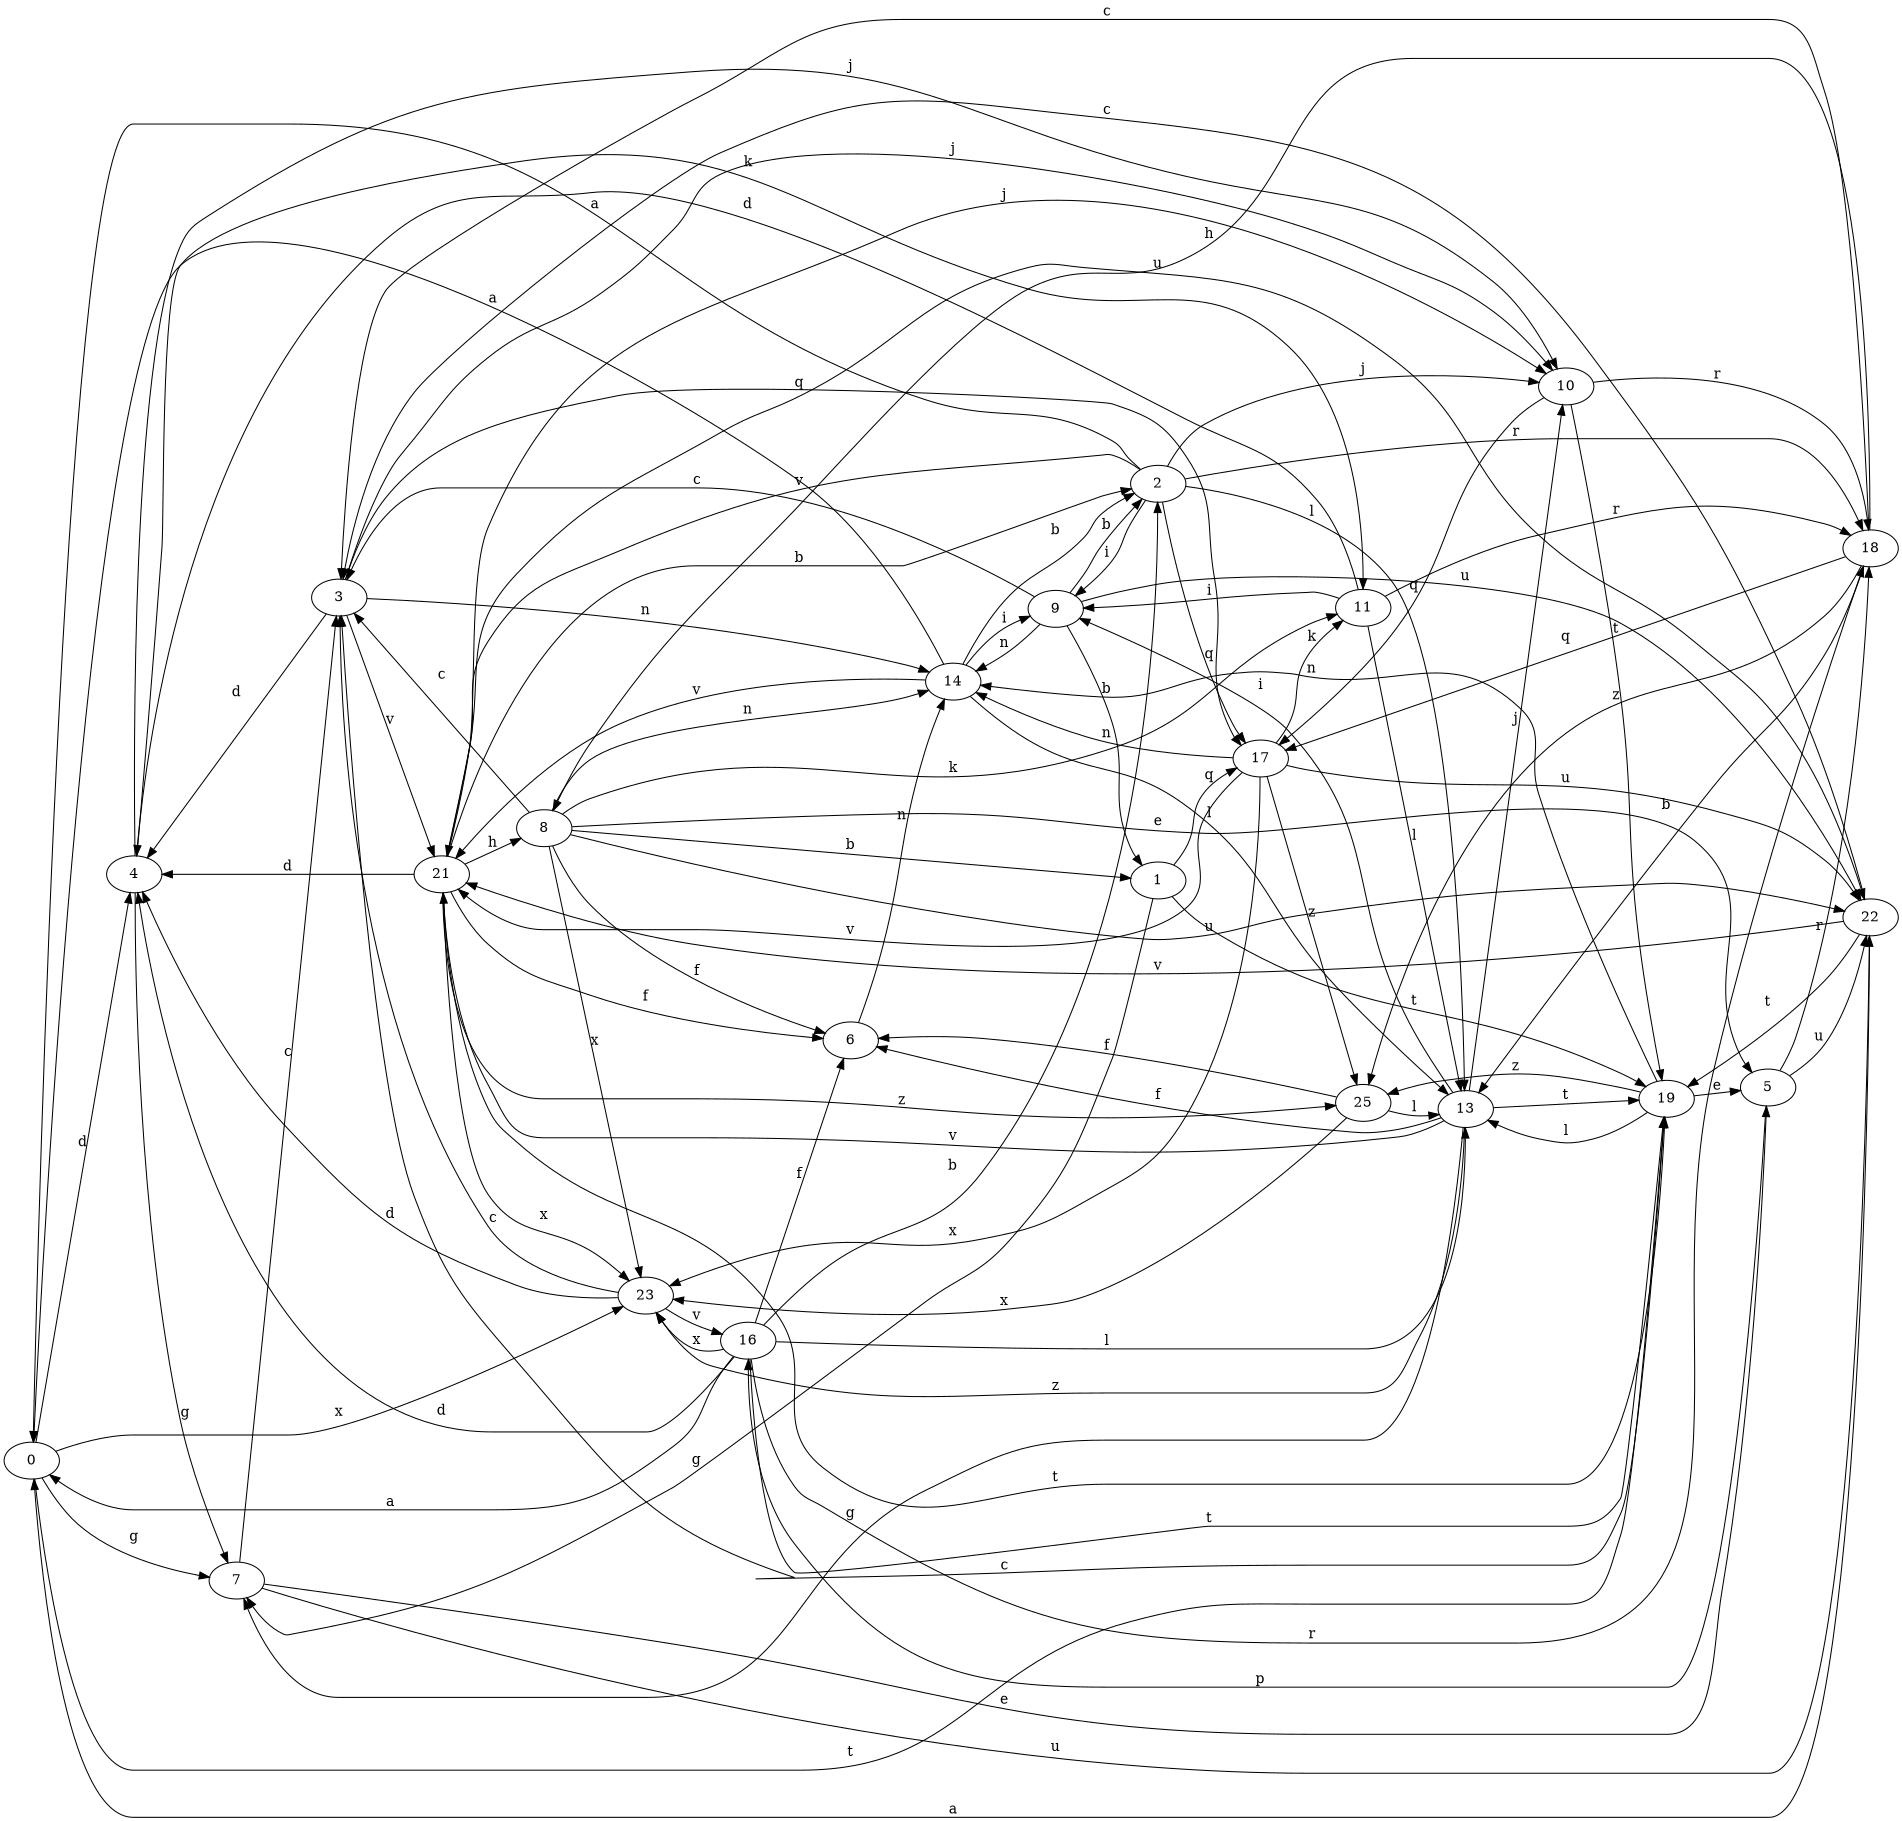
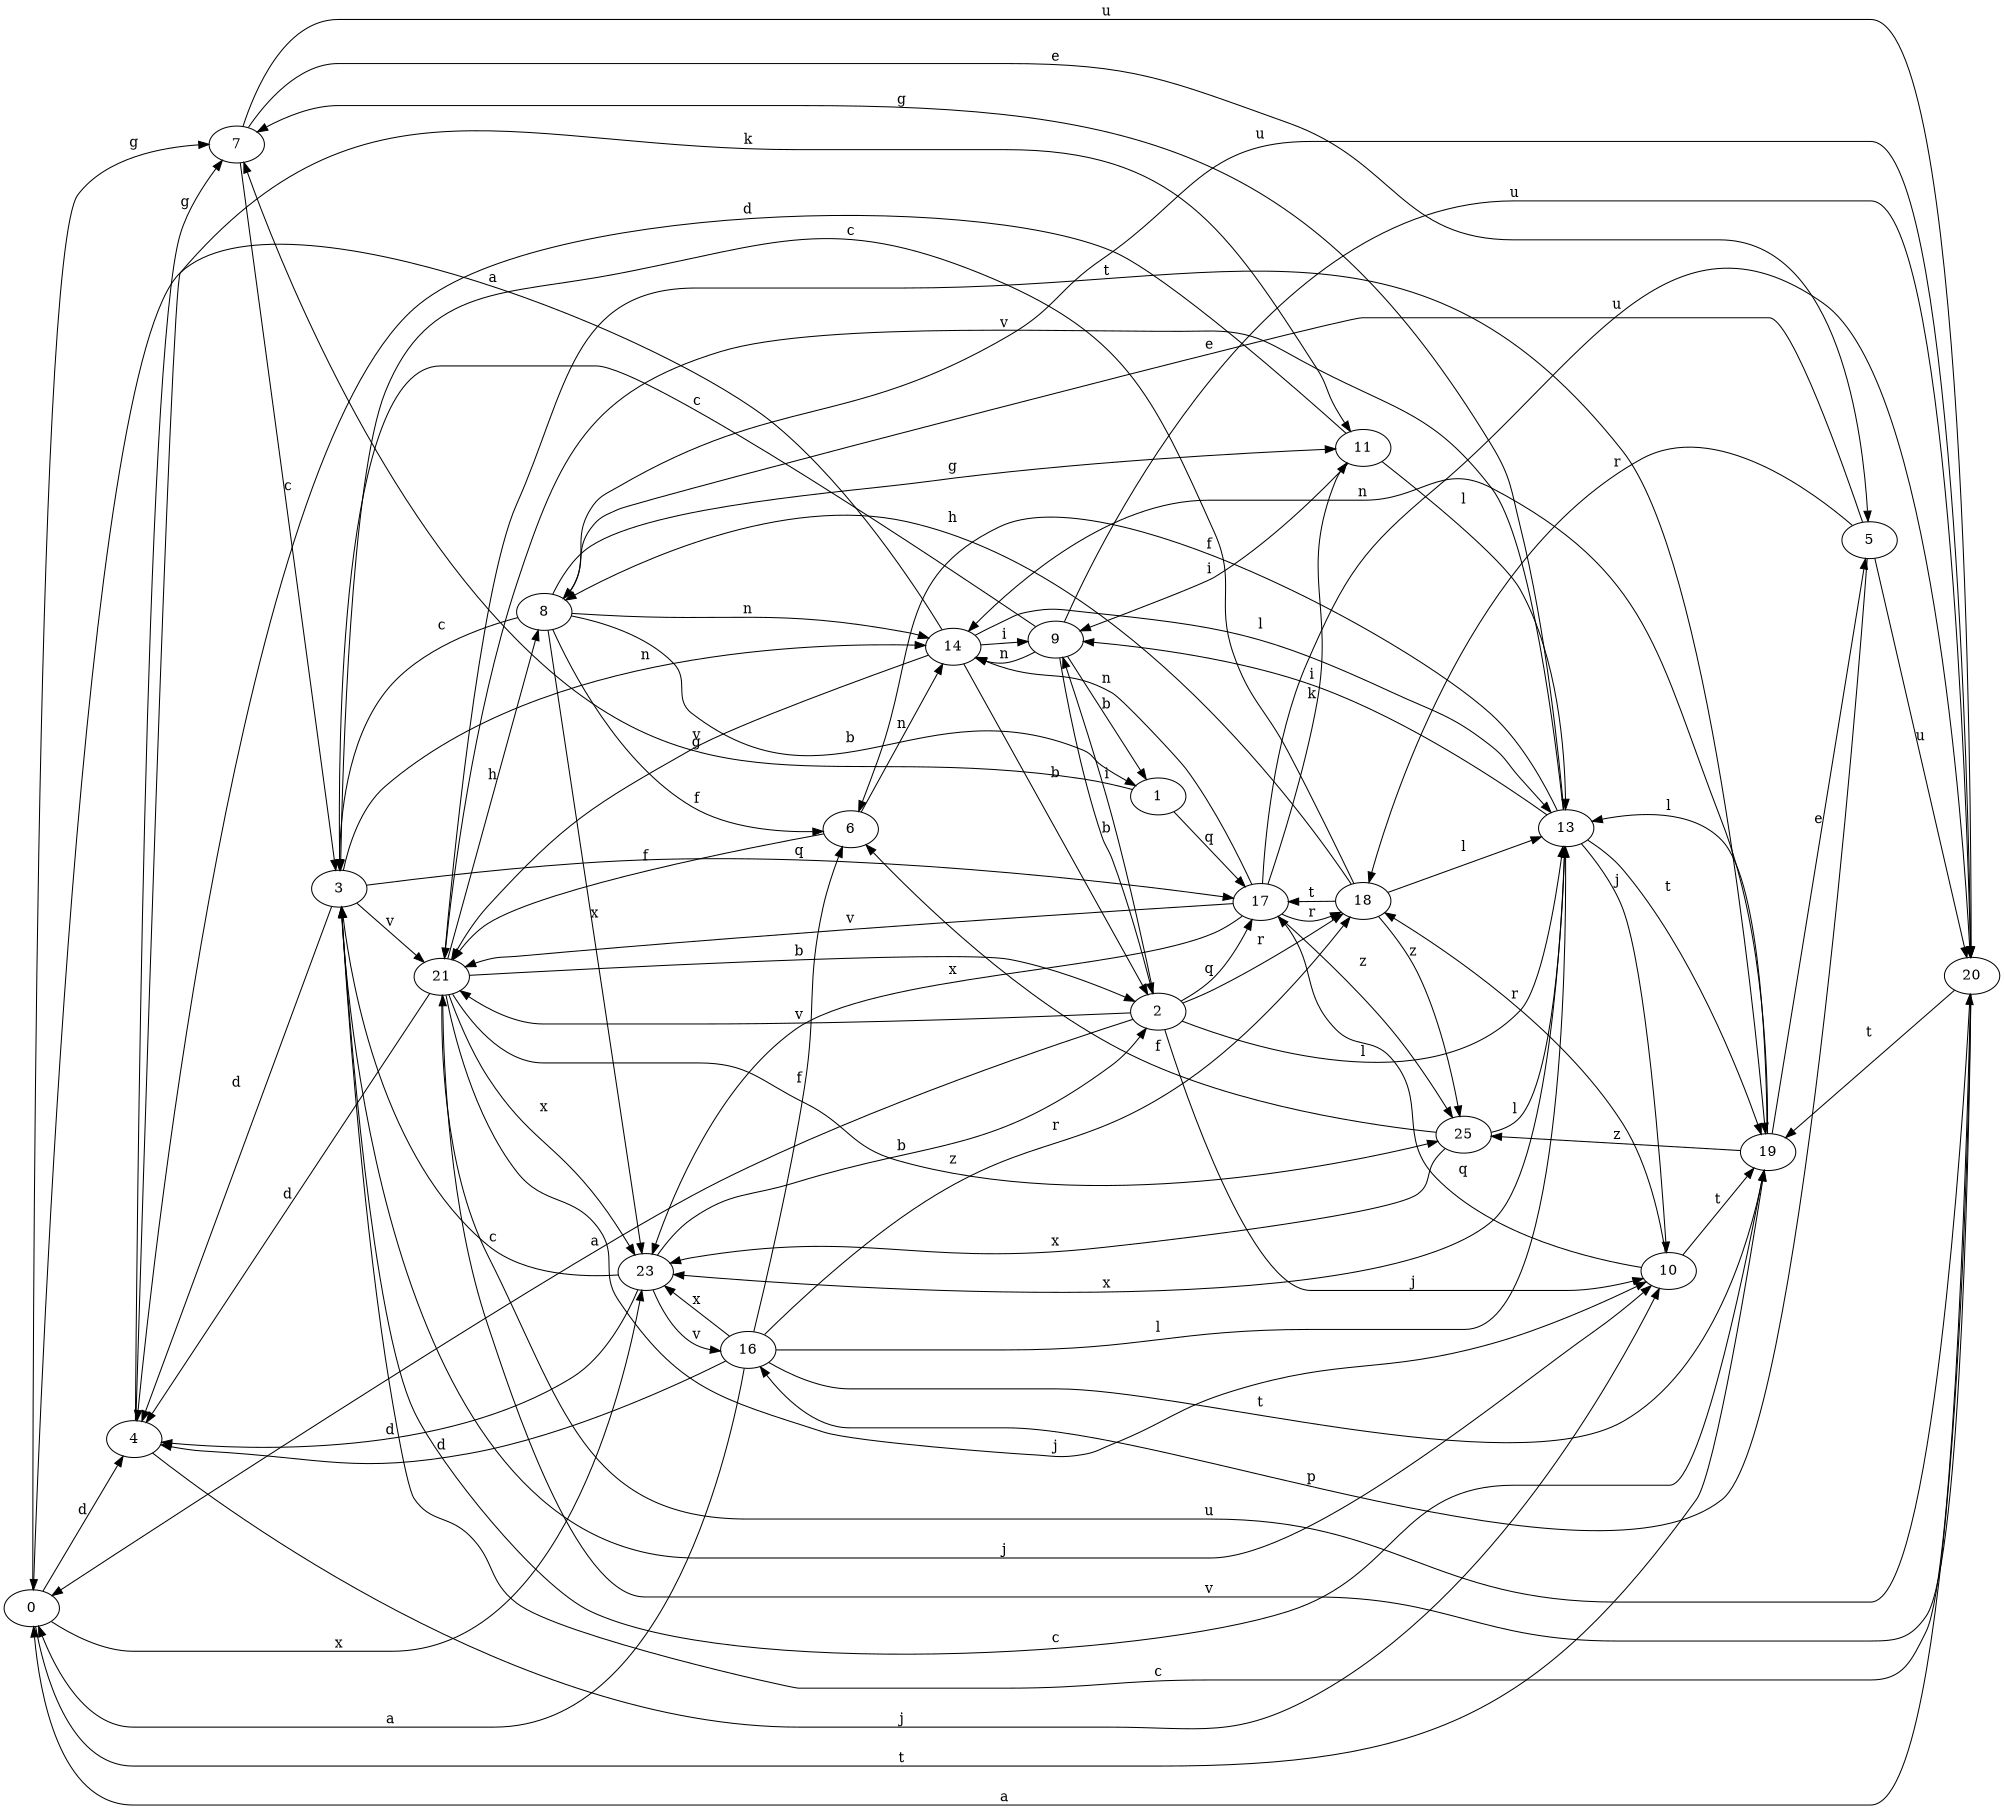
  strict digraph {
    rankdir=LR
    0
    4
    7
    19
    23
    10
    11
    3
    5
-   20 [label=22]
+   20
    13
    14
    25
    2
    16
    1
    17
    18
    21
    9
    6
    8
    0 -> 4 [label=d]
    0 -> 7 [label=g]
    0 -> 19 [label=t]
    0 -> 23 [label=x]
    4 -> 7 [label=g]
    4 -> 10 [label=j]
    4 -> 11 [label=k]
    7 -> 3 [label=c]
    7 -> 5 [label=e]
    7 -> 20 [label=u]
    19 -> 3 [label=c]
    19 -> 5 [label=e]
    19 -> 13 [label=l]
    19 -> 14 [label=n]
    19 -> 25 [label=z]
    23 -> 4 [label=d]
    23 -> 3 [label=c]
-   16 -> 2 [label=b]
+   23 -> 2 [label=b]
    23 -> 16 [label=v]
    10 -> 19 [label=t]
    10 -> 17 [label=q]
    10 -> 18 [label=r]
    11 -> 4 [label=d]
    11 -> 13 [label=l]
    11 -> 9 [label=i]
    3 -> 4 [label=d]
    3 -> 10 [label=j]
    3 -> 14 [label=n]
    3 -> 17 [label=q]
    3 -> 21 [label=v]
    5 -> 20 [label=u]
    5 -> 16 [label=p]
    5 -> 18 [label=r]
    20 -> 0 [label=a]
    20 -> 19 [label=t]
    20 -> 3 [label=c]
    20 -> 21 [label=v]
    13 -> 7 [label=g]
    13 -> 19 [label=t]
-   13 -> 23 [label=z]
+   13 -> 23 [label=x]
    13 -> 10 [label=j]
    13 -> 21 [label=v]
    13 -> 9 [label=i]
    13 -> 6 [label=f]
    14 -> 0 [label=a]
    14 -> 13 [label=l]
    14 -> 2 [label=b]
    14 -> 21 [label=v]
    14 -> 9 [label=i]
    25 -> 23 [label=x]
    25 -> 13 [label=l]
    25 -> 6 [label=f]
    2 -> 0 [label=a]
    2 -> 10 [label=j]
    2 -> 13 [label=l]
    2 -> 17 [label=q]
    2 -> 18 [label=r]
    2 -> 21 [label=v]
    2 -> 9 [label=i]
    16 -> 0 [label=a]
    16 -> 4 [label=d]
    16 -> 19 [label=t]
    16 -> 23 [label=x]
    16 -> 13 [label=l]
    16 -> 18 [label=r]
    16 -> 6 [label=f]
    1 -> 7 [label=g]
-   1 -> 19 [label=t]
    1 -> 17 [label=q]
    17 -> 23 [label=x]
    17 -> 11 [label=k]
    17 -> 20 [label=u]
    17 -> 14 [label=n]
    17 -> 25 [label=z]
-   11 -> 18 [label=r]
+   17 -> 18 [label=r]
    17 -> 21 [label=v]
    18 -> 3 [label=c]
-   18 -> 13 [label=b]
+   18 -> 13 [label=l]
    18 -> 25 [label=z]
-   18 -> 17 [label=q]
+   18 -> 17 [label=t]
    18 -> 8 [label=h]
    21 -> 4 [label=d]
    21 -> 19 [label=t]
    21 -> 23 [label=x]
    21 -> 10 [label=j]
    21 -> 20 [label=u]
    21 -> 25 [label=z]
    21 -> 2 [label=b]
-   21 -> 6 [label=f]
+   6 -> 21 [label=f]
    21 -> 8 [label=h]
    9 -> 3 [label=c]
    9 -> 20 [label=u]
    9 -> 14 [label=n]
    9 -> 2 [label=b]
    9 -> 1 [label=b]
    6 -> 14 [label=n]
    8 -> 23 [label=x]
-   8 -> 11 [label=k]
+   8 -> 11 [label=g]
    8 -> 3 [label=c]
-   8 -> 5 [label=e]
+   5 -> 8 [label=e]
    8 -> 20 [label=u]
    8 -> 14 [label=n]
    8 -> 1 [label=b]
    8 -> 6 [label=f]
  }
